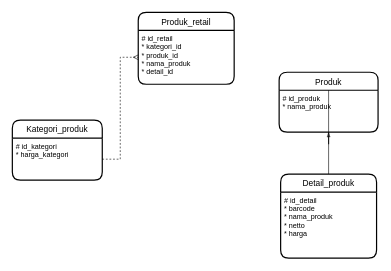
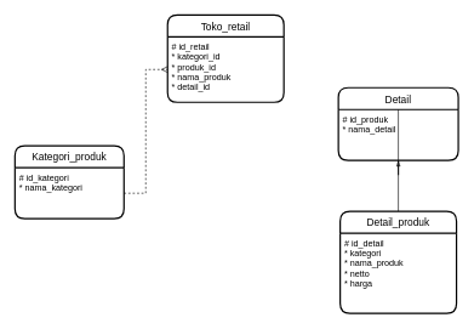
  <mxCell id="0" />
  <mxCell id="1" parent="0" />
  <mxCell id="2" style="edgeStyle=orthogonalEdgeStyle;rounded=0;orthogonalLoop=1;jettySize=auto;html=1;endArrow=ERmany;endFill=0;" parent="1" source="3" target="4" edge="1"><mxGeometry relative="1" as="geometry" /></mxCell>
- <mxCell id="3" value="Produk" style="swimlane;childLayout=stackLayout;horizontal=1;startSize=30;horizontalStack=0;rounded=1;fontSize=14;fontStyle=0;strokeWidth=2;resizeParent=0;resizeLast=1;shadow=0;dashed=0;align=center;" parent="1" vertex="1"><mxGeometry x="465" y="120" width="165" height="100" as="geometry" /></mxCell>
- <mxCell id="4" value="# id_produk&#10;* nama_produk" style="align=left;strokeColor=none;fillColor=none;spacingLeft=4;fontSize=12;verticalAlign=top;resizable=0;rotatable=0;part=1;" parent="3" vertex="1"><mxGeometry y="30" width="165" height="70" as="geometry" /></mxCell>
+ <mxCell id="3" value="Detail" style="swimlane;childLayout=stackLayout;horizontal=1;startSize=30;horizontalStack=0;rounded=1;fontSize=14;fontStyle=0;strokeWidth=2;resizeParent=0;resizeLast=1;shadow=0;dashed=0;align=center;" parent="1" vertex="1"><mxGeometry x="465" y="120" width="165" height="100" as="geometry" /></mxCell>
+ <mxCell id="4" value="# id_produk&#10;* nama_detail" style="align=left;strokeColor=none;fillColor=none;spacingLeft=4;fontSize=12;verticalAlign=top;resizable=0;rotatable=0;part=1;" parent="3" vertex="1"><mxGeometry y="30" width="165" height="70" as="geometry" /></mxCell>
  <mxCell id="5" value="Kategori_produk" style="swimlane;childLayout=stackLayout;horizontal=1;startSize=30;horizontalStack=0;rounded=1;fontSize=14;fontStyle=0;strokeWidth=2;resizeParent=0;resizeLast=1;shadow=0;dashed=0;align=center;" parent="1" vertex="1"><mxGeometry x="20" y="200" width="150" height="100" as="geometry" /></mxCell>
- <mxCell id="6" value="# id_kategori&#10;* harga_kategori" style="align=left;strokeColor=none;fillColor=none;spacingLeft=4;fontSize=12;verticalAlign=top;resizable=0;rotatable=0;part=1;" parent="5" vertex="1"><mxGeometry y="30" width="150" height="70" as="geometry" /></mxCell>
- <mxCell id="7" value="Produk_retail" style="swimlane;childLayout=stackLayout;horizontal=1;startSize=30;horizontalStack=0;rounded=1;fontSize=14;fontStyle=0;strokeWidth=2;resizeParent=0;resizeLast=1;shadow=0;dashed=0;align=center;" parent="1" vertex="1"><mxGeometry x="230" y="20" width="160" height="120" as="geometry" /></mxCell>
+ <mxCell id="6" value="# id_kategori&#10;* nama_kategori" style="align=left;strokeColor=none;fillColor=none;spacingLeft=4;fontSize=12;verticalAlign=top;resizable=0;rotatable=0;part=1;" parent="5" vertex="1"><mxGeometry y="30" width="150" height="70" as="geometry" /></mxCell>
+ <mxCell id="7" value="Toko_retail" style="swimlane;childLayout=stackLayout;horizontal=1;startSize=30;horizontalStack=0;rounded=1;fontSize=14;fontStyle=0;strokeWidth=2;resizeParent=0;resizeLast=1;shadow=0;dashed=0;align=center;" parent="1" vertex="1"><mxGeometry x="230" y="20" width="160" height="120" as="geometry" /></mxCell>
  <mxCell id="8" value="# id_retail&#10;* kategori_id&#10;* produk_id&#10;* nama_produk&#10;* detail_id" style="align=left;strokeColor=none;fillColor=none;spacingLeft=4;fontSize=12;verticalAlign=top;resizable=0;rotatable=0;part=1;" parent="7" vertex="1"><mxGeometry y="30" width="160" height="90" as="geometry" /></mxCell>
  <mxCell id="9" style="edgeStyle=orthogonalEdgeStyle;rounded=0;orthogonalLoop=1;jettySize=auto;html=1;entryX=0.5;entryY=1;entryDx=0;entryDy=0;endArrow=classicThin;endFill=0;" parent="1" source="10" target="4" edge="1"><mxGeometry relative="1" as="geometry" /></mxCell>
  <mxCell id="10" value="Detail_produk" style="swimlane;childLayout=stackLayout;horizontal=1;startSize=30;horizontalStack=0;rounded=1;fontSize=14;fontStyle=0;strokeWidth=2;resizeParent=0;resizeLast=1;shadow=0;dashed=0;align=center;" parent="1" vertex="1"><mxGeometry x="467.5" y="290" width="160" height="140" as="geometry" /></mxCell>
- <mxCell id="11" value="# id_detail&#10;* barcode&#10;* nama_produk&#10;* netto&#10;* harga" style="align=left;strokeColor=none;fillColor=none;spacingLeft=4;fontSize=12;verticalAlign=top;resizable=0;rotatable=0;part=1;" parent="10" vertex="1"><mxGeometry y="30" width="160" height="110" as="geometry" /></mxCell>
+ <mxCell id="11" value="# id_detail&#10;* kategori&#10;* nama_produk&#10;* netto&#10;* harga" style="align=left;strokeColor=none;fillColor=none;spacingLeft=4;fontSize=12;verticalAlign=top;resizable=0;rotatable=0;part=1;" parent="10" vertex="1"><mxGeometry y="30" width="160" height="110" as="geometry" /></mxCell>
  <mxCell id="12" style="edgeStyle=orthogonalEdgeStyle;rounded=0;orthogonalLoop=1;jettySize=auto;html=1;entryX=0;entryY=0.5;entryDx=0;entryDy=0;endArrow=ERmany;endFill=0;dashed=1;" parent="1" source="6" target="8" edge="1"><mxGeometry relative="1" as="geometry" /></mxCell>
